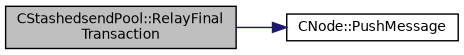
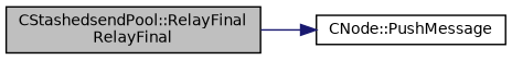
  digraph {
    rankdir=LR
    node [color=black fontname=Helvetica fontsize=10 shape=record style=filled]
-   n1 [fillcolor=grey75 fontcolor=black height=0.2 label="CStashedsendPool::RelayFinal\lTransaction" width=0.4]
+   n1 [fillcolor=grey75 fontcolor=black height=0.2 label="CStashedsendPool::RelayFinal\lRelayFinal" width=0.4]
    n2 [fillcolor=white height=0.2 label="CNode::PushMessage" width=0.4]
    n1 -> n2 [color=midnightblue fontname=Helvetica fontsize=10 labelfontname=Helvetica labelfontsize=10 style=solid]
  }
